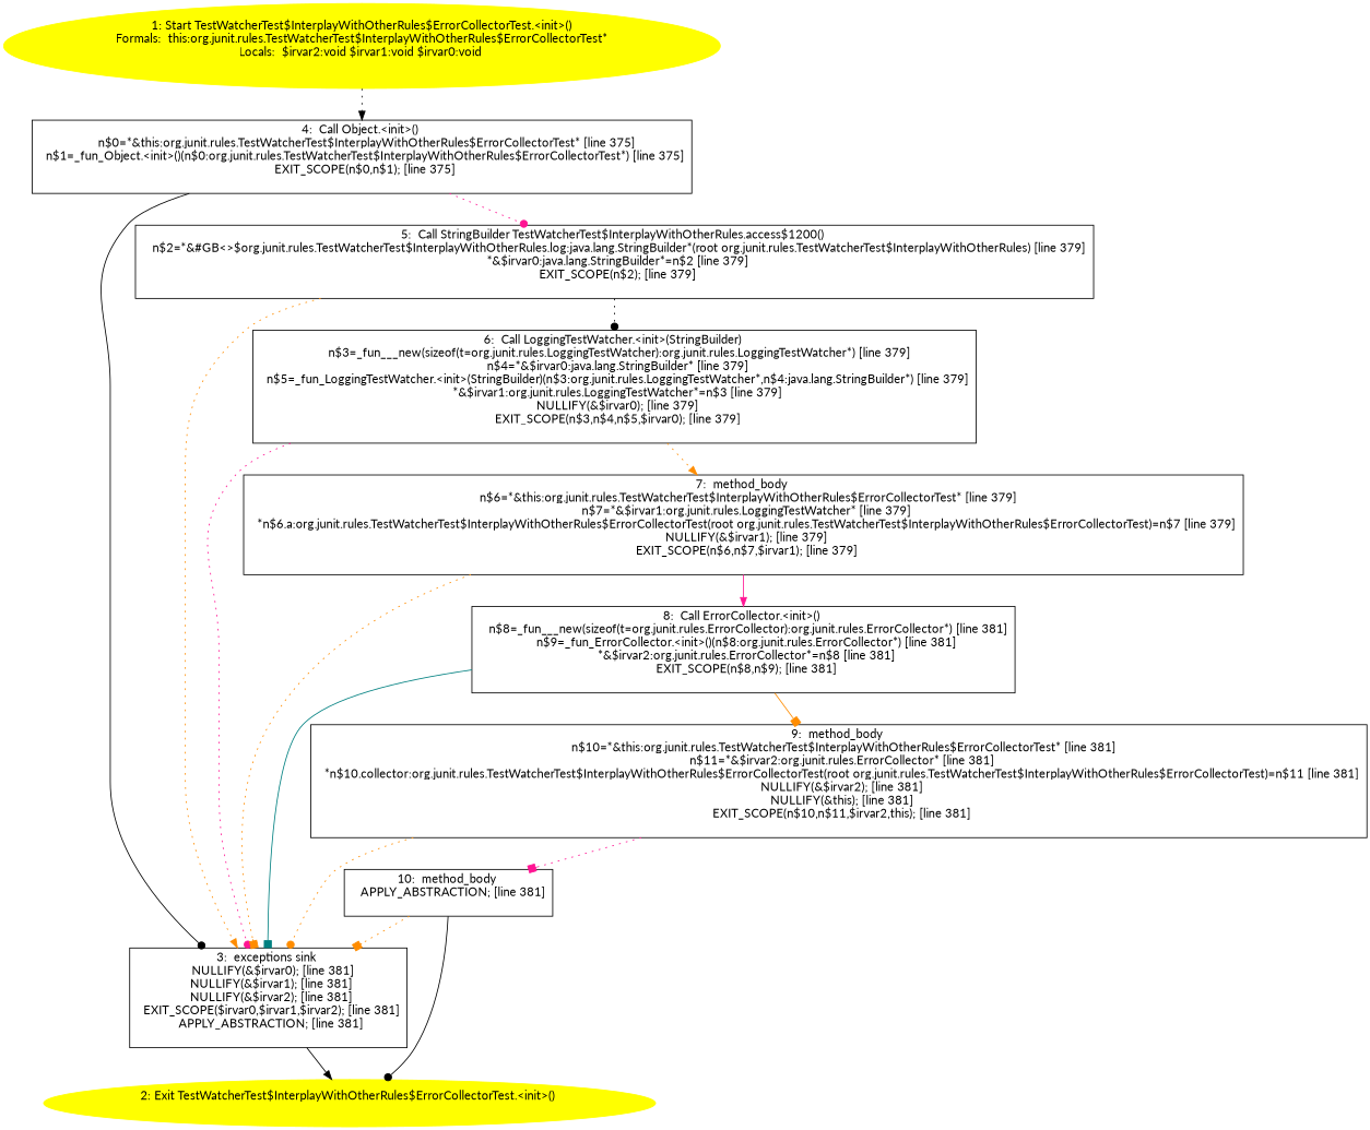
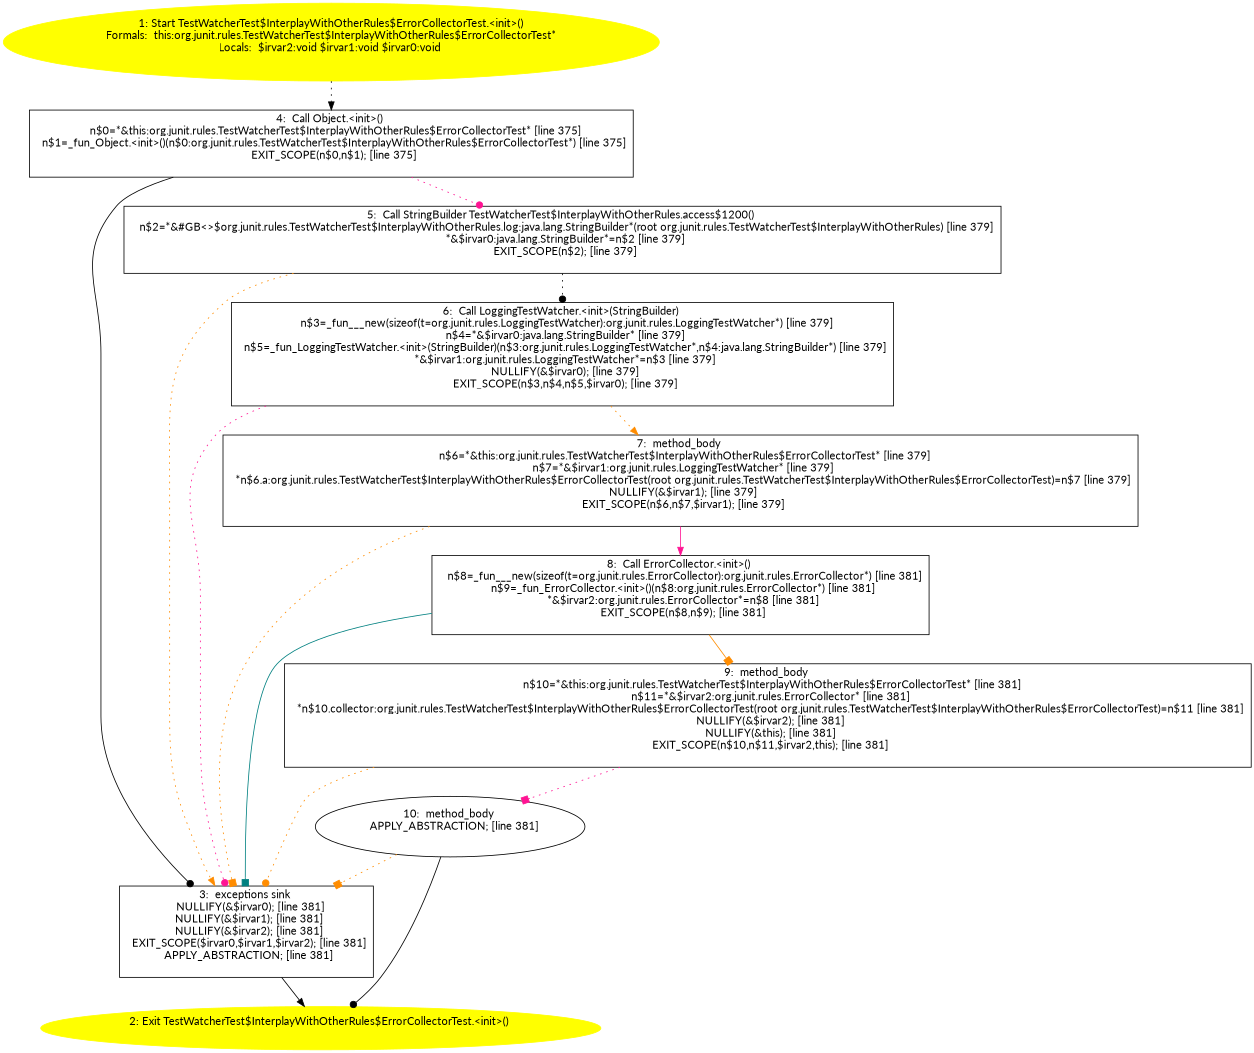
  digraph {
    fontname=Lato
    node [fontname=Lato shape=box]
    edge [color=darkorange style=dotted arrowhead=dot fontname=Lato]
    n1 [color=yellow label="1: Start TestWatcherTest$InterplayWithOtherRules$ErrorCollectorTest.<init>()\nFormals:  this:org.junit.rules.TestWatcherTest$InterplayWithOtherRules$ErrorCollectorTest*\nLocals:  $irvar2:void $irvar1:void $irvar0:void \n  " style=filled shape=""]
    n2 [label="4:  Call Object.<init>() \n   n$0=*&this:org.junit.rules.TestWatcherTest$InterplayWithOtherRules$ErrorCollectorTest* [line 375]\n  n$1=_fun_Object.<init>()(n$0:org.junit.rules.TestWatcherTest$InterplayWithOtherRules$ErrorCollectorTest*) [line 375]\n  EXIT_SCOPE(n$0,n$1); [line 375]\n "]
    n3 [label="3:  exceptions sink \n   NULLIFY(&$irvar0); [line 381]\n  NULLIFY(&$irvar1); [line 381]\n  NULLIFY(&$irvar2); [line 381]\n  EXIT_SCOPE($irvar0,$irvar1,$irvar2); [line 381]\n  APPLY_ABSTRACTION; [line 381]\n "]
    n4 [label="5:  Call StringBuilder TestWatcherTest$InterplayWithOtherRules.access$1200() \n   n$2=*&#GB<>$org.junit.rules.TestWatcherTest$InterplayWithOtherRules.log:java.lang.StringBuilder*(root org.junit.rules.TestWatcherTest$InterplayWithOtherRules) [line 379]\n  *&$irvar0:java.lang.StringBuilder*=n$2 [line 379]\n  EXIT_SCOPE(n$2); [line 379]\n "]
    n5 [color=yellow label="2: Exit TestWatcherTest$InterplayWithOtherRules$ErrorCollectorTest.<init>() \n  " style=filled shape=""]
    n6 [label="6:  Call LoggingTestWatcher.<init>(StringBuilder) \n   n$3=_fun___new(sizeof(t=org.junit.rules.LoggingTestWatcher):org.junit.rules.LoggingTestWatcher*) [line 379]\n  n$4=*&$irvar0:java.lang.StringBuilder* [line 379]\n  n$5=_fun_LoggingTestWatcher.<init>(StringBuilder)(n$3:org.junit.rules.LoggingTestWatcher*,n$4:java.lang.StringBuilder*) [line 379]\n  *&$irvar1:org.junit.rules.LoggingTestWatcher*=n$3 [line 379]\n  NULLIFY(&$irvar0); [line 379]\n  EXIT_SCOPE(n$3,n$4,n$5,$irvar0); [line 379]\n "]
    n7 [label="7:  method_body \n   n$6=*&this:org.junit.rules.TestWatcherTest$InterplayWithOtherRules$ErrorCollectorTest* [line 379]\n  n$7=*&$irvar1:org.junit.rules.LoggingTestWatcher* [line 379]\n  *n$6.a:org.junit.rules.TestWatcherTest$InterplayWithOtherRules$ErrorCollectorTest(root org.junit.rules.TestWatcherTest$InterplayWithOtherRules$ErrorCollectorTest)=n$7 [line 379]\n  NULLIFY(&$irvar1); [line 379]\n  EXIT_SCOPE(n$6,n$7,$irvar1); [line 379]\n "]
    n8 [label="8:  Call ErrorCollector.<init>() \n   n$8=_fun___new(sizeof(t=org.junit.rules.ErrorCollector):org.junit.rules.ErrorCollector*) [line 381]\n  n$9=_fun_ErrorCollector.<init>()(n$8:org.junit.rules.ErrorCollector*) [line 381]\n  *&$irvar2:org.junit.rules.ErrorCollector*=n$8 [line 381]\n  EXIT_SCOPE(n$8,n$9); [line 381]\n "]
    n9 [label="9:  method_body \n   n$10=*&this:org.junit.rules.TestWatcherTest$InterplayWithOtherRules$ErrorCollectorTest* [line 381]\n  n$11=*&$irvar2:org.junit.rules.ErrorCollector* [line 381]\n  *n$10.collector:org.junit.rules.TestWatcherTest$InterplayWithOtherRules$ErrorCollectorTest(root org.junit.rules.TestWatcherTest$InterplayWithOtherRules$ErrorCollectorTest)=n$11 [line 381]\n  NULLIFY(&$irvar2); [line 381]\n  NULLIFY(&this); [line 381]\n  EXIT_SCOPE(n$10,n$11,$irvar2,this); [line 381]\n "]
-   n10 [label="10:  method_body \n   APPLY_ABSTRACTION; [line 381]\n "]
+   n10 [label="10:  method_body \n   APPLY_ABSTRACTION; [line 381]\n " shape=ellipse]
    n1 -> n2 [color=black arrowhead=normal]
    n2 -> n3 [color=black style=solid]
    n2 -> n4 [color=deeppink]
    n3 -> n5 [color=black style=solid arrowhead=normal]
    n4 -> n3 [arrowhead=normal]
    n4 -> n6 [color=black]
    n6 -> n3 [color=deeppink]
    n6 -> n7 [arrowhead=normal]
    n7 -> n3 [arrowhead=box]
    n7 -> n8 [color=deeppink style=solid arrowhead=normal]
    n8 -> n3 [color=teal style=solid arrowhead=box]
    n8 -> n9 [style=solid arrowhead=box]
    n9 -> n3
    n9 -> n10 [color=deeppink arrowhead=box]
    n10 -> n3 [arrowhead=box]
    n10 -> n5 [color=black style=solid]
  }
